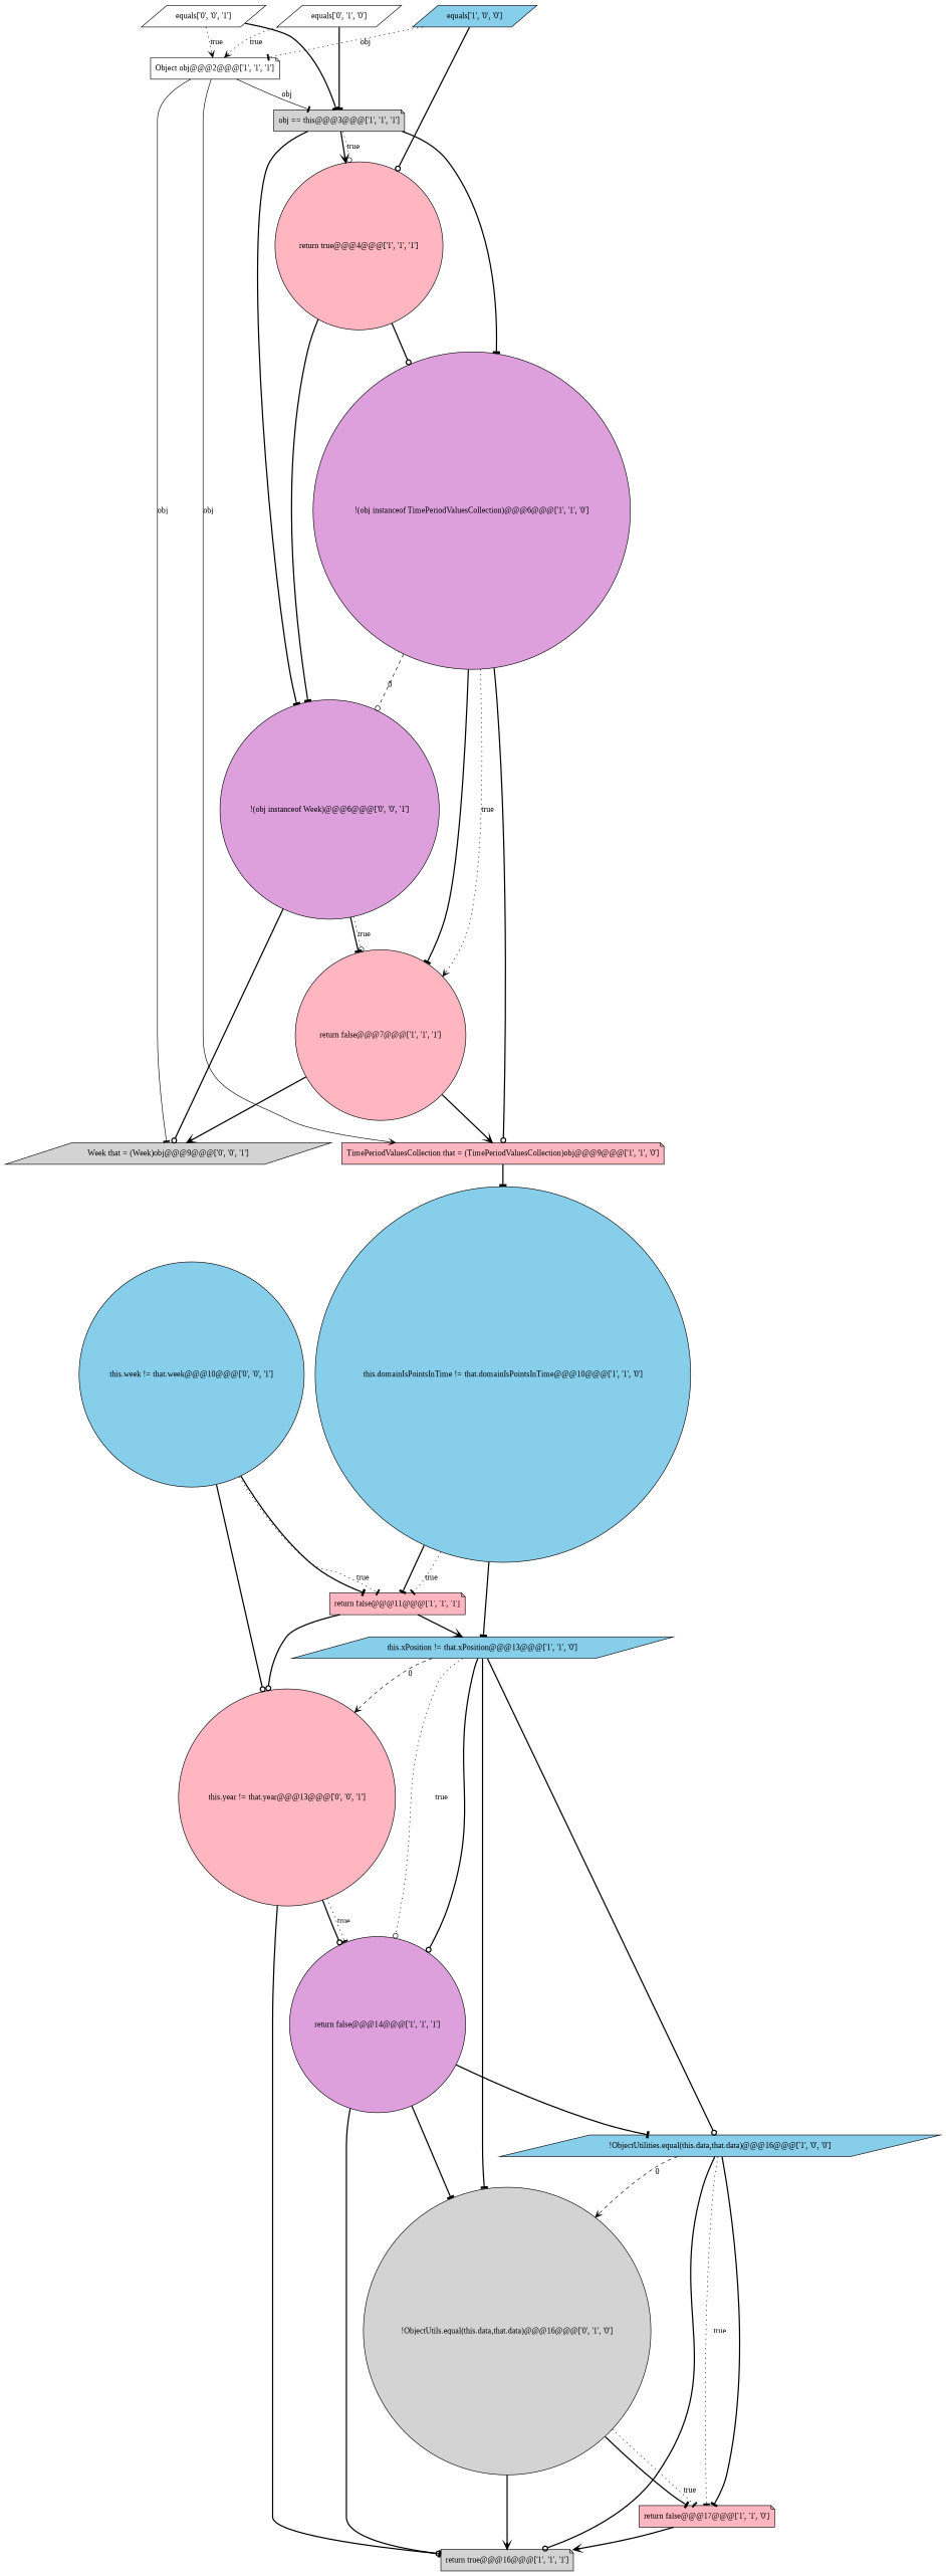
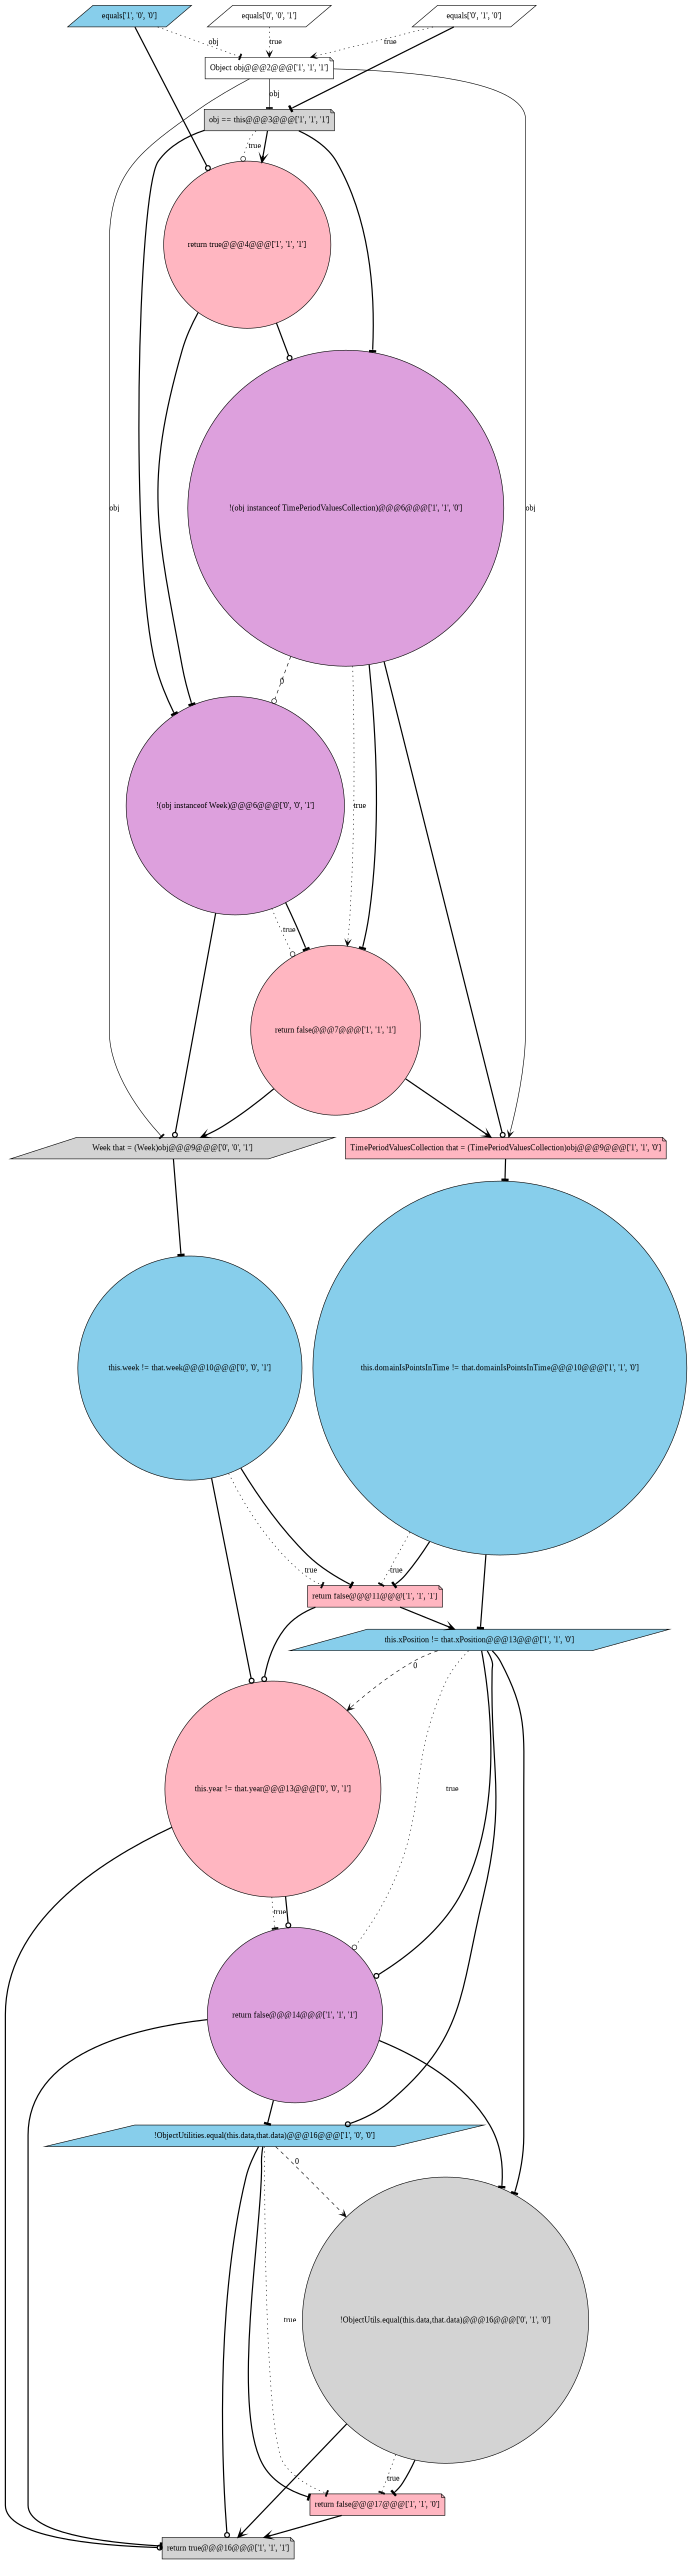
  digraph {
    fontname="Liberation Serif"
    node [fillcolor=lightpink fontname="Liberation Serif" shape=circle style=filled]
    edge [arrowhead=tee fontname="Liberation Serif" style=bold]
    n1 [fillcolor=plum label="!(obj instanceof Week)@@@6@@@['0', '0', '1']"]
    n2 [label="return false@@@7@@@['1', '1', '1']"]
    n3 [fillcolor=lightgrey label="Week that = (Week)obj@@@9@@@['0', '0', '1']" shape=parallelogram]
    n4 [label="TimePeriodValuesCollection that = (TimePeriodValuesCollection)obj@@@9@@@['1', '1', '0']" shape=note]
    n5 [fillcolor=skyblue label="this.week != that.week@@@10@@@['0', '0', '1']"]
    n6 [fillcolor=plum label="!(obj instanceof TimePeriodValuesCollection)@@@6@@@['1', '1', '0']"]
    n7 [fillcolor=skyblue label="this.domainIsPointsInTime != that.domainIsPointsInTime@@@10@@@['1', '1', '0']"]
    n8 [fillcolor=lightgrey label="!ObjectUtils.equal(this.data,that.data)@@@16@@@['0', '1', '0']"]
    n9 [fillcolor=lightgrey label="return true@@@16@@@['1', '1', '1']" shape=note]
    n10 [label="return false@@@17@@@['1', '1', '0']" shape=note]
    n11 [fillcolor=skyblue label="this.xPosition != that.xPosition@@@13@@@['1', '1', '0']" shape=parallelogram]
    n12 [label="return false@@@11@@@['1', '1', '1']" shape=note]
    n13 [fillcolor=white label="equals['0', '0', '1']" shape=parallelogram]
    n14 [fillcolor=lightgrey label="obj == this@@@3@@@['1', '1', '1']" shape=note]
    n15 [fillcolor=white label="Object obj@@@2@@@['1', '1', '1']" shape=note]
    n16 [label="return true@@@4@@@['1', '1', '1']"]
    n17 [fillcolor=skyblue label="equals['1', '0', '0']" shape=parallelogram]
    n18 [fillcolor=plum label="return false@@@14@@@['1', '1', '1']"]
    n19 [label="this.year != that.year@@@13@@@['0', '0', '1']"]
    n20 [fillcolor=skyblue label="!ObjectUtilities.equal(this.data,that.data)@@@16@@@['1', '0', '0']" shape=parallelogram]
    n21 [fillcolor=white label="equals['0', '1', '0']" shape=parallelogram]
    n1 -> n2 [arrowhead=odot label=true style=dotted]
    n1 -> n2
    n1 -> n3 [arrowhead=odot]
    n2 -> n3 [arrowhead=vee]
    n2 -> n4 [arrowhead=vee]
+   n3 -> n5
    n4 -> n7
    n5 -> n12
    n5 -> n12 [label=true style=dotted]
    n5 -> n19 [arrowhead=odot]
    n6 -> n1 [arrowhead=odot label=0 style=dashed]
    n6 -> n2 [arrowhead=vee label=true style=dotted]
    n6 -> n2
    n6 -> n4 [arrowhead=odot]
    n7 -> n11
    n7 -> n12 [label=true style=dotted]
    n7 -> n12
    n8 -> n9 [arrowhead=vee]
    n8 -> n10 [label=true style=dotted]
    n8 -> n10
    n10 -> n9 [arrowhead=vee]
    n11 -> n8
    n11 -> n18 [arrowhead=odot label=true style=dotted]
    n11 -> n18 [arrowhead=odot]
    n11 -> n19 [arrowhead=vee label=0 style=dashed]
    n11 -> n20 [arrowhead=odot]
    n12 -> n11 [arrowhead=vee]
    n12 -> n19 [arrowhead=odot]
-   n13 -> n14
    n13 -> n15 [arrowhead=vee label=true style=dotted]
    n14 -> n1
    n14 -> n6
    n14 -> n16 [arrowhead=vee]
    n14 -> n16 [arrowhead=odot label=true style=dotted]
    n15 -> n3 [label=obj style=solid]
    n15 -> n4 [arrowhead=vee label=obj style=solid]
    n15 -> n14 [label=obj style=solid]
    n16 -> n1
    n16 -> n6 [arrowhead=odot]
    n17 -> n15 [label=obj style=dotted]
    n17 -> n16 [arrowhead=odot]
    n18 -> n8
    n18 -> n9
    n18 -> n20
    n19 -> n9 [arrowhead=odot]
    n19 -> n18 [label=true style=dotted]
    n19 -> n18 [arrowhead=odot]
    n20 -> n8 [arrowhead=vee label=0 style=dashed]
    n20 -> n9 [arrowhead=odot]
    n20 -> n10 [label=true style=dotted]
    n20 -> n10
    n21 -> n14
    n21 -> n15 [arrowhead=vee label=true style=dotted]
  }
